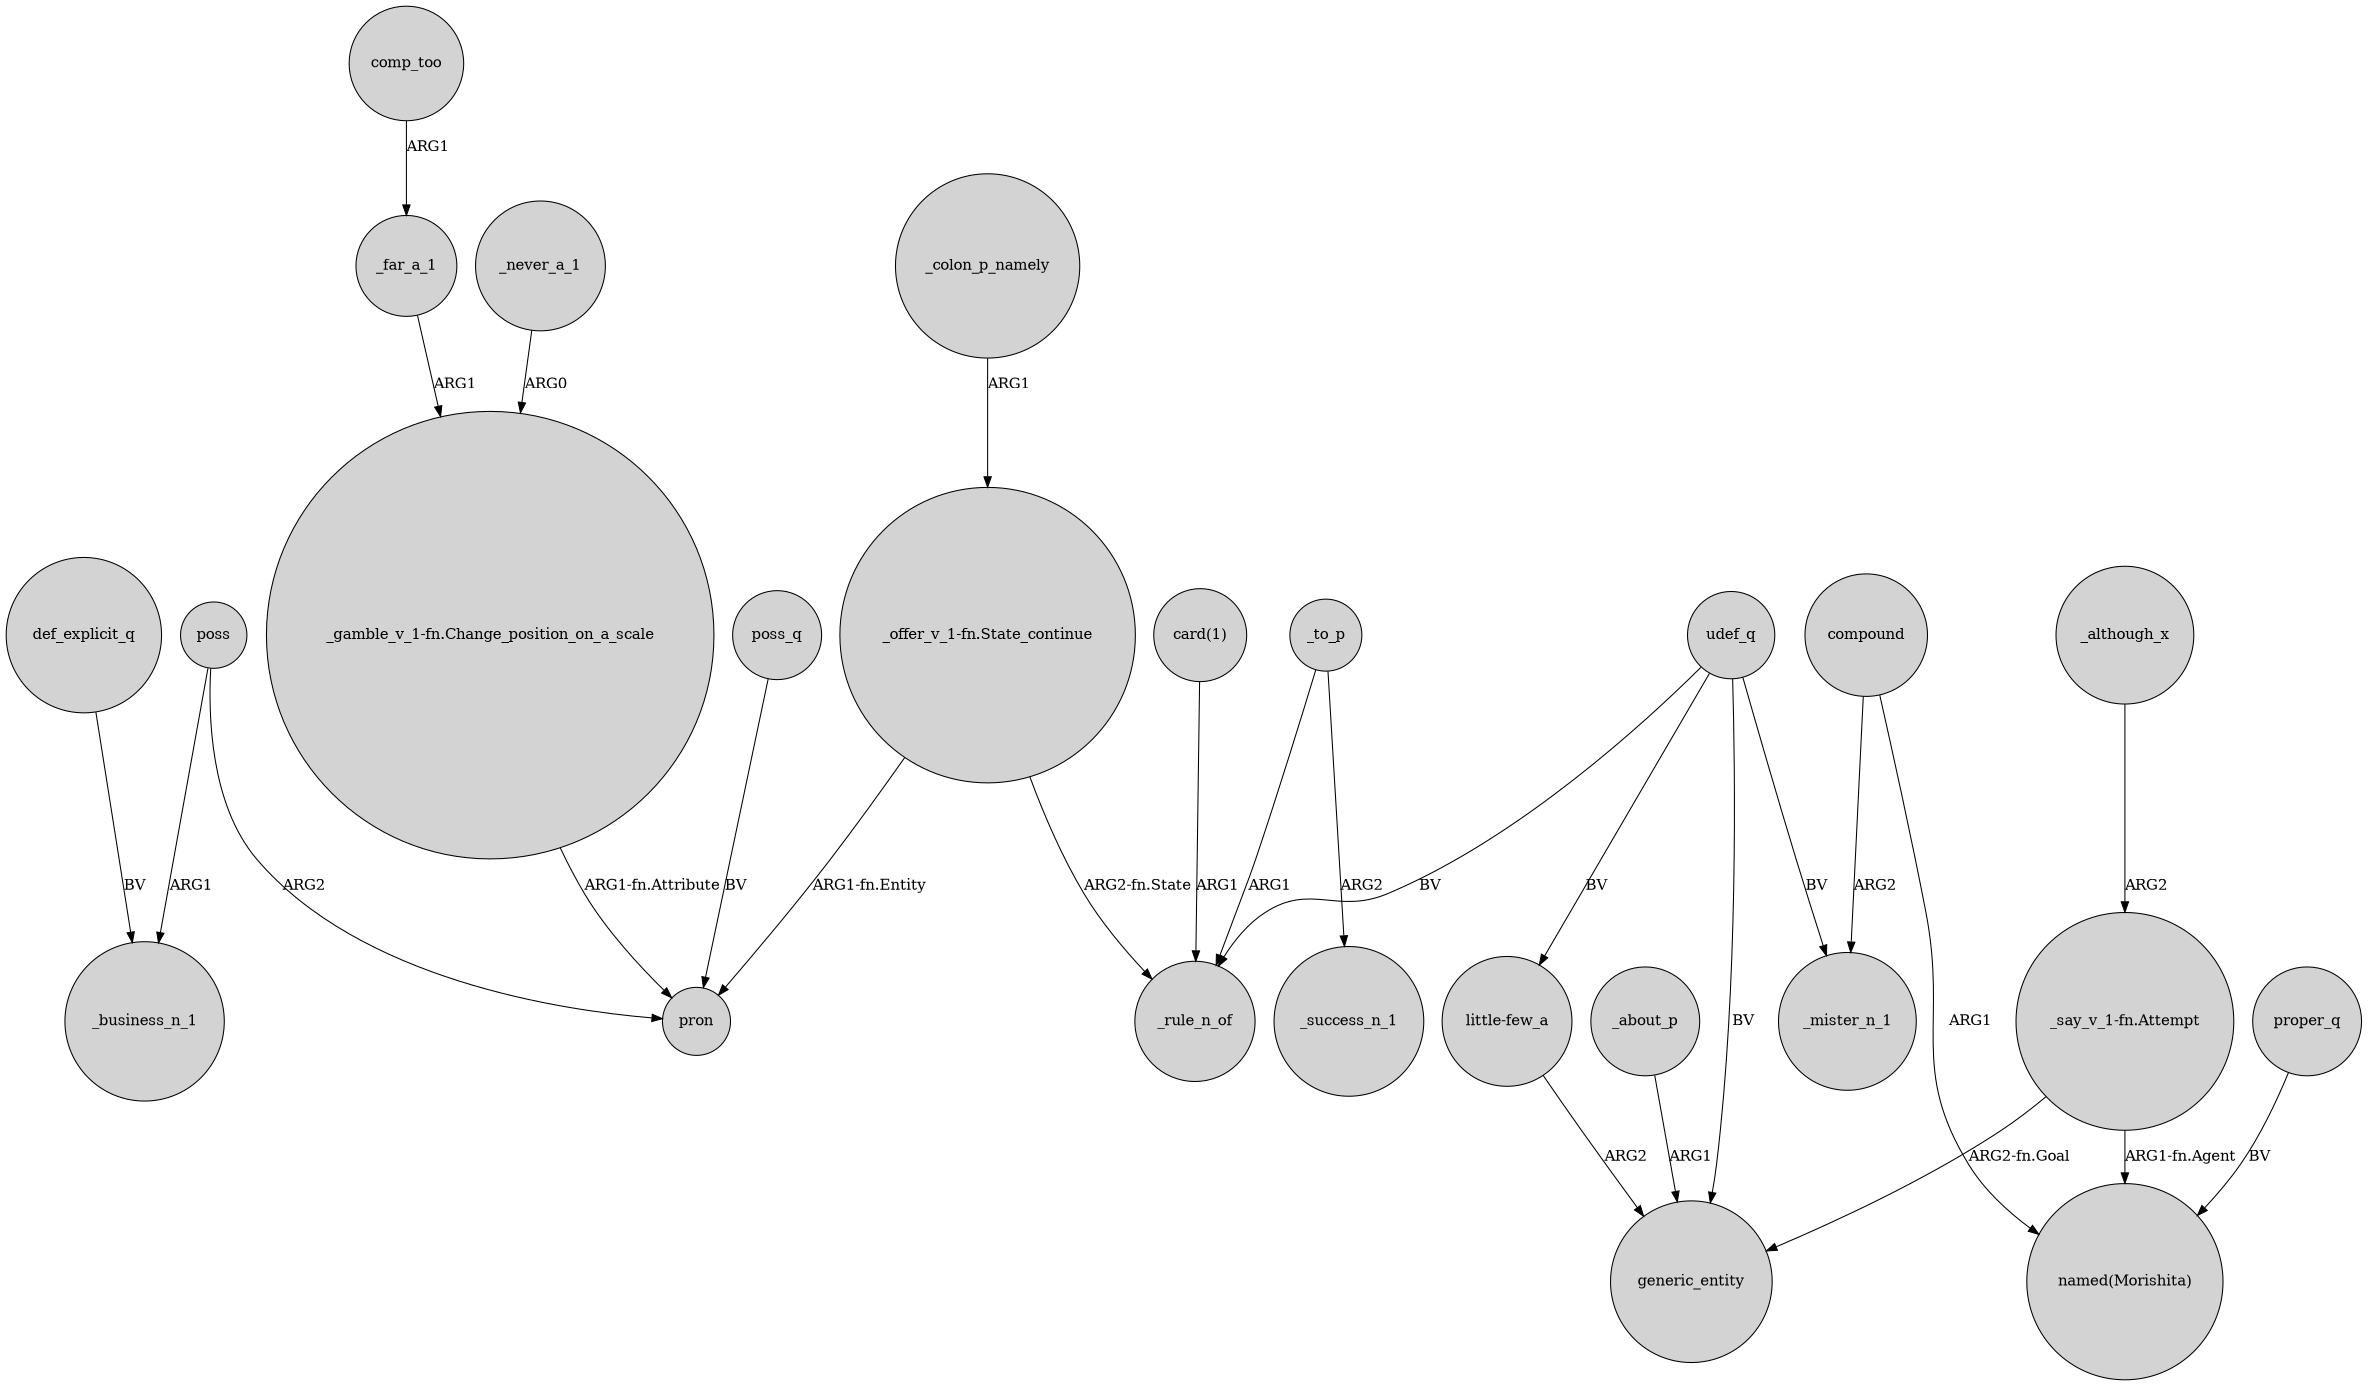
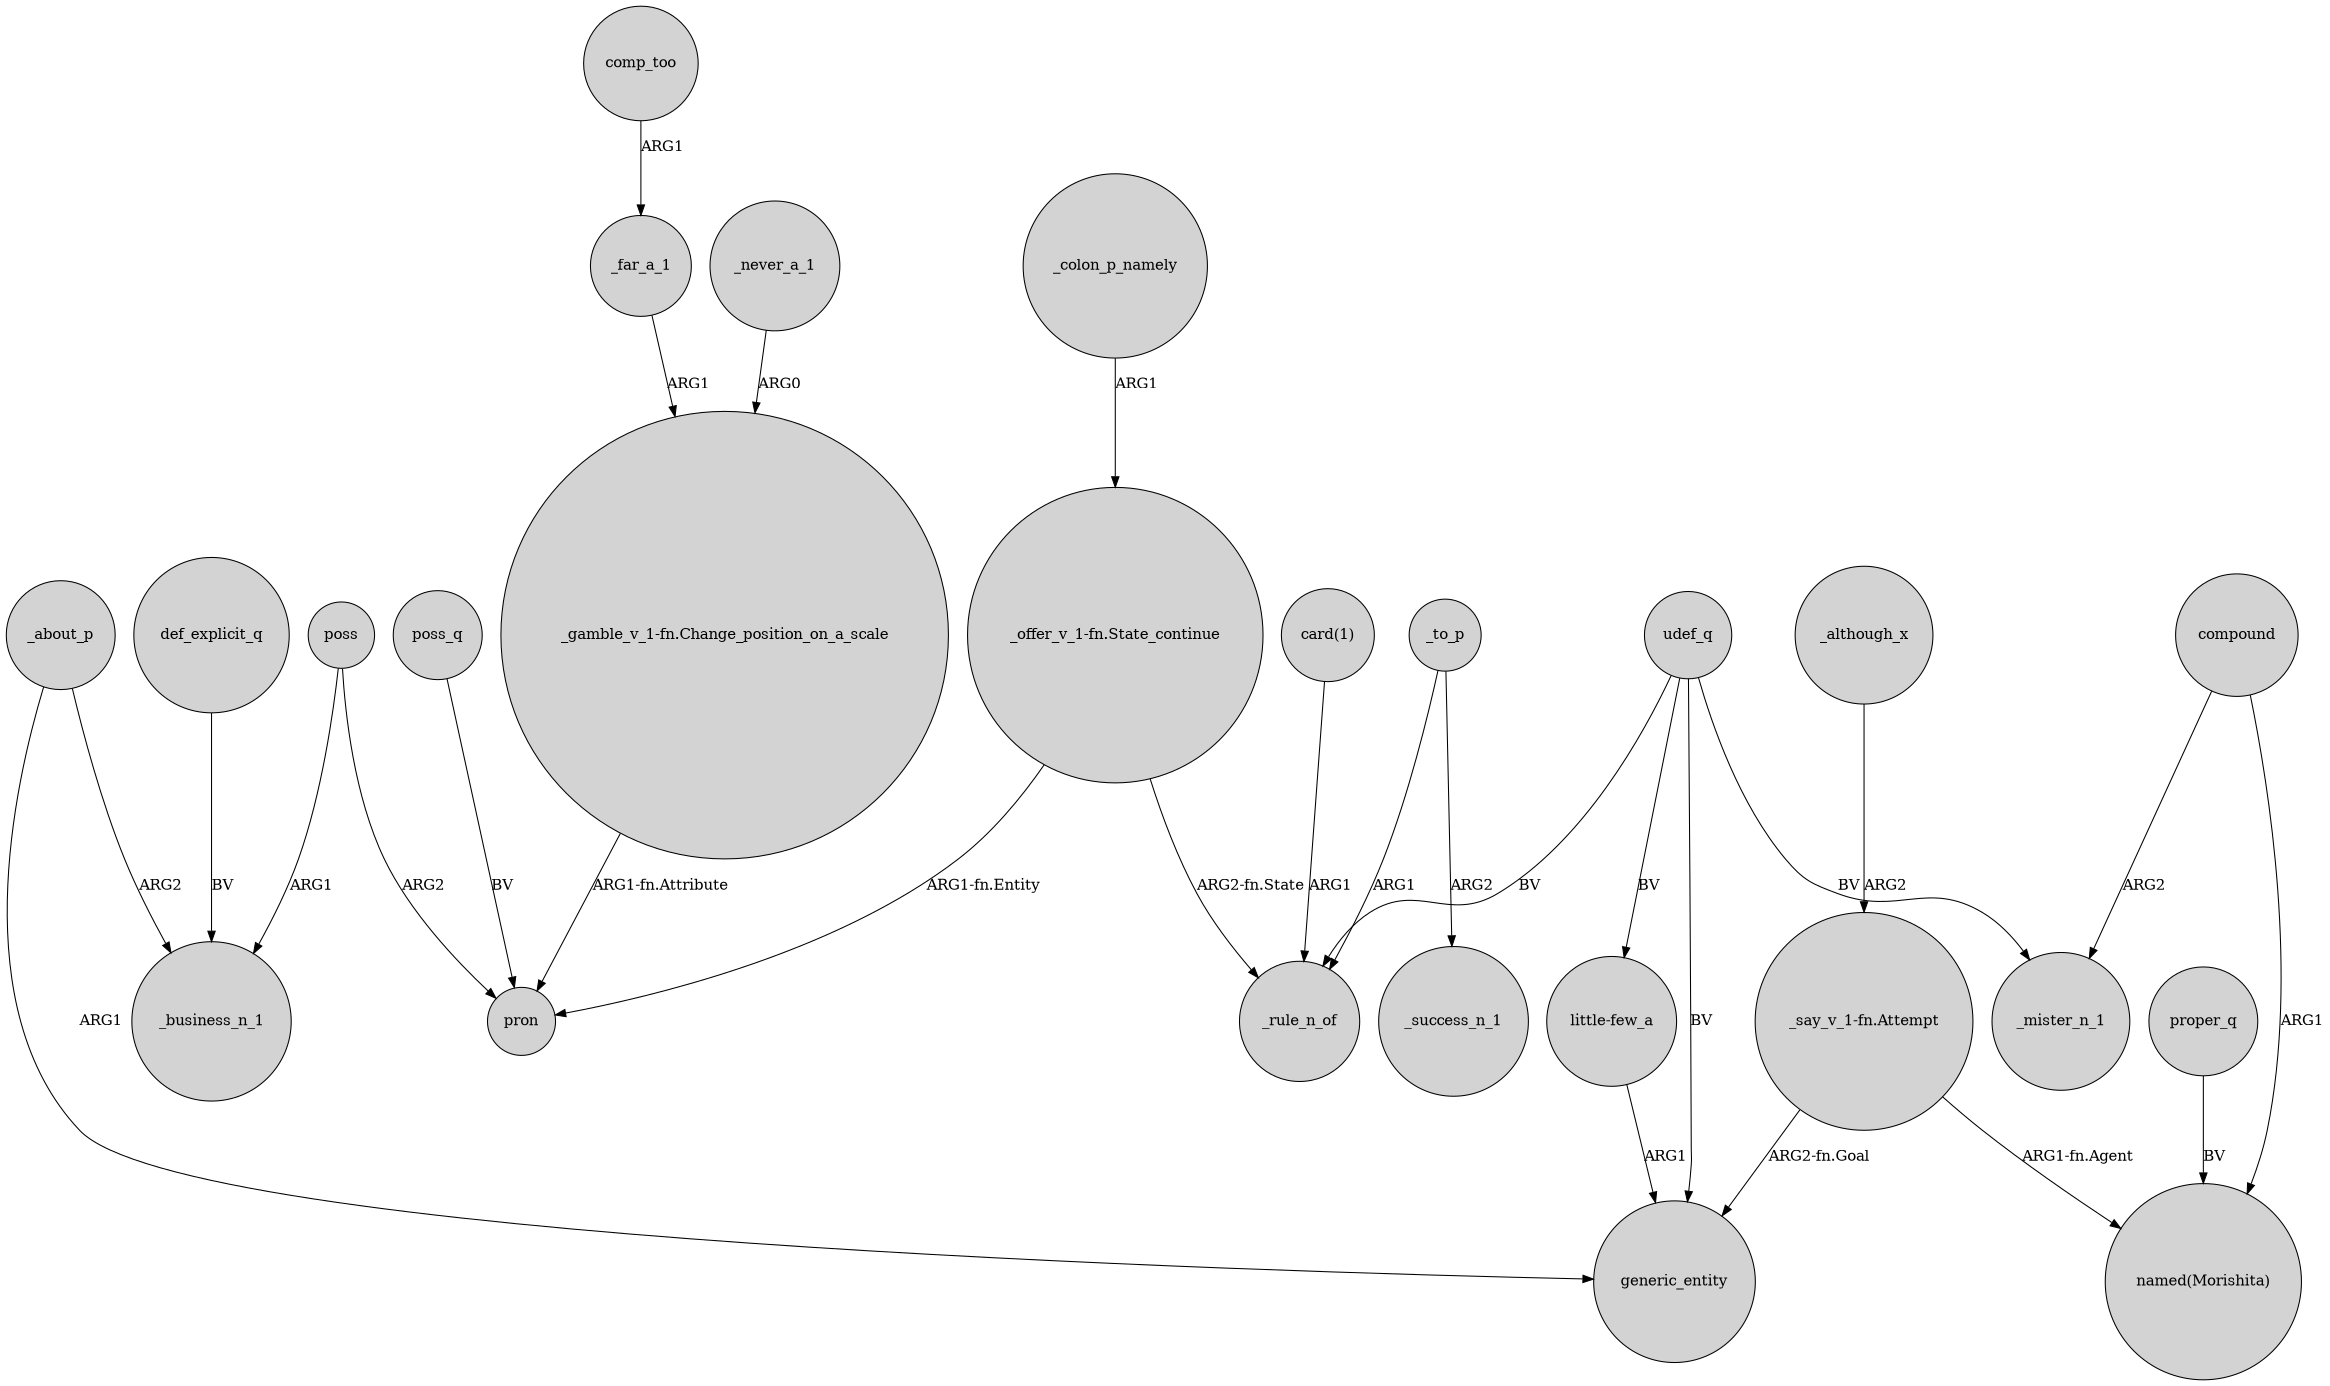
  digraph {
    node [shape=circle style=filled]
    def_explicit_q
    _business_n_1
    comp_too
    _far_a_1
    "_gamble_v_1-fn.Change_position_on_a_scale"
    pron
    _although_x
    "_say_v_1-fn.Attempt"
    "named(Morishita)"
    generic_entity
    "_offer_v_1-fn.State_continue"
    _rule_n_of
    compound
    _mister_n_1
    poss
    _to_p
    _success_n_1
    udef_q
    "little-few_a"
    _never_a_1
    n21 [label=poss_q]
    _about_p
    proper_q
    _colon_p_namely
    "card(1)"
    def_explicit_q -> _business_n_1 [label=BV]
    comp_too -> _far_a_1 [label=ARG1]
    _far_a_1 -> "_gamble_v_1-fn.Change_position_on_a_scale" [label=ARG1]
    "_gamble_v_1-fn.Change_position_on_a_scale" -> pron [label="ARG1-fn.Attribute"]
    _although_x -> "_say_v_1-fn.Attempt" [label=ARG2]
    "_say_v_1-fn.Attempt" -> "named(Morishita)" [label="ARG1-fn.Agent"]
    "_say_v_1-fn.Attempt" -> generic_entity [label="ARG2-fn.Goal"]
    "_offer_v_1-fn.State_continue" -> pron [label="ARG1-fn.Entity"]
    "_offer_v_1-fn.State_continue" -> _rule_n_of [label="ARG2-fn.State"]
    compound -> "named(Morishita)" [label=ARG1]
    compound -> _mister_n_1 [label=ARG2]
    poss -> _business_n_1 [label=ARG1]
    poss -> pron [label=ARG2]
    _to_p -> _rule_n_of [label=ARG1]
    _to_p -> _success_n_1 [label=ARG2]
    udef_q -> generic_entity [label=BV]
    udef_q -> _rule_n_of [label=BV]
    udef_q -> _mister_n_1 [label=BV]
    udef_q -> "little-few_a" [label=BV]
-   "little-few_a" -> generic_entity [label=ARG2]
+   "little-few_a" -> generic_entity [label=ARG1]
    _never_a_1 -> "_gamble_v_1-fn.Change_position_on_a_scale" [label=ARG0]
    n21 -> pron [label=BV]
+   _about_p -> _business_n_1 [label=ARG2]
    _about_p -> generic_entity [label=ARG1]
    proper_q -> "named(Morishita)" [label=BV]
    _colon_p_namely -> "_offer_v_1-fn.State_continue" [label=ARG1]
    "card(1)" -> _rule_n_of [label=ARG1]
  }
